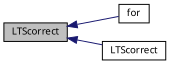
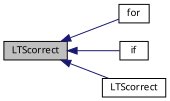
  digraph {
    rankdir=LR
    fontname="Noto Sans"
    node [color=black fontname="Noto Sans" fontsize=10 shape=record]
    edge [color=midnightblue dir=back fontname="Noto Sans" fontsize=10 labelfontname=FreeSans labelfontsize=10 style=solid]
    n1 [fillcolor=grey75 fontcolor=black height=0.2 label=LTScorrect style=filled width=0.4]
    n2 [height=0.2 label=for width=0.4]
+   n3 [height=0.2 label=if width=0.4]
    n4 [height=0.2 label=LTScorrect width=0.4]
    n1 -> n2
+   n1 -> n3
    n1 -> n4
  }
